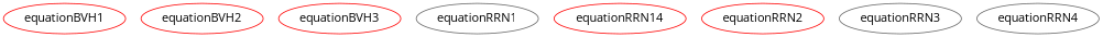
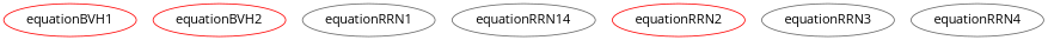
  digraph {
    fontname="Open Sans"
    node [color=red fontname="Open Sans"]
    equationBVH1
    equationBVH2
-   equationBVH3
    equationRRN1 [color=gray40]
-   equationRRN14
+   equationRRN14 [color=gray40]
    equationRRN2
    equationRRN3 [color=gray40]
    equationRRN4 [color=gray40]
  }
